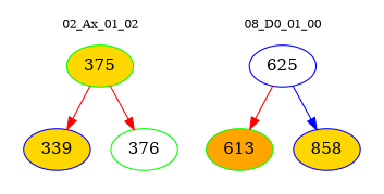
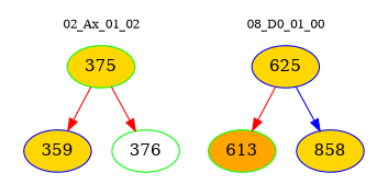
  digraph {
    node [color=green fillcolor=gold style=filled]
    edge [color=red style=solid]
    n1 [label=375]
-   n2 [color=blue label=339]
+   n2 [color=blue label=359]
    n3 [fillcolor=white label=376]
-   n4 [color=blue fillcolor=white label=625]
+   n4 [color=blue label=625]
    n5 [fillcolor=orange label=613]
    n6 [color=blue label=858]
    subgraph cluster_1 {
      color=white
      fontsize=10
      label="02_Ax_01_02"
      n1
      n2
      n3
    }
    subgraph cluster_2 {
      color=white
      fontsize=10
      label="08_D0_01_00"
      n4
      n5
      n6
    }
    n1 -> n2
    n1 -> n3
    n4 -> n5
    n4 -> n6 [color=blue]
  }
